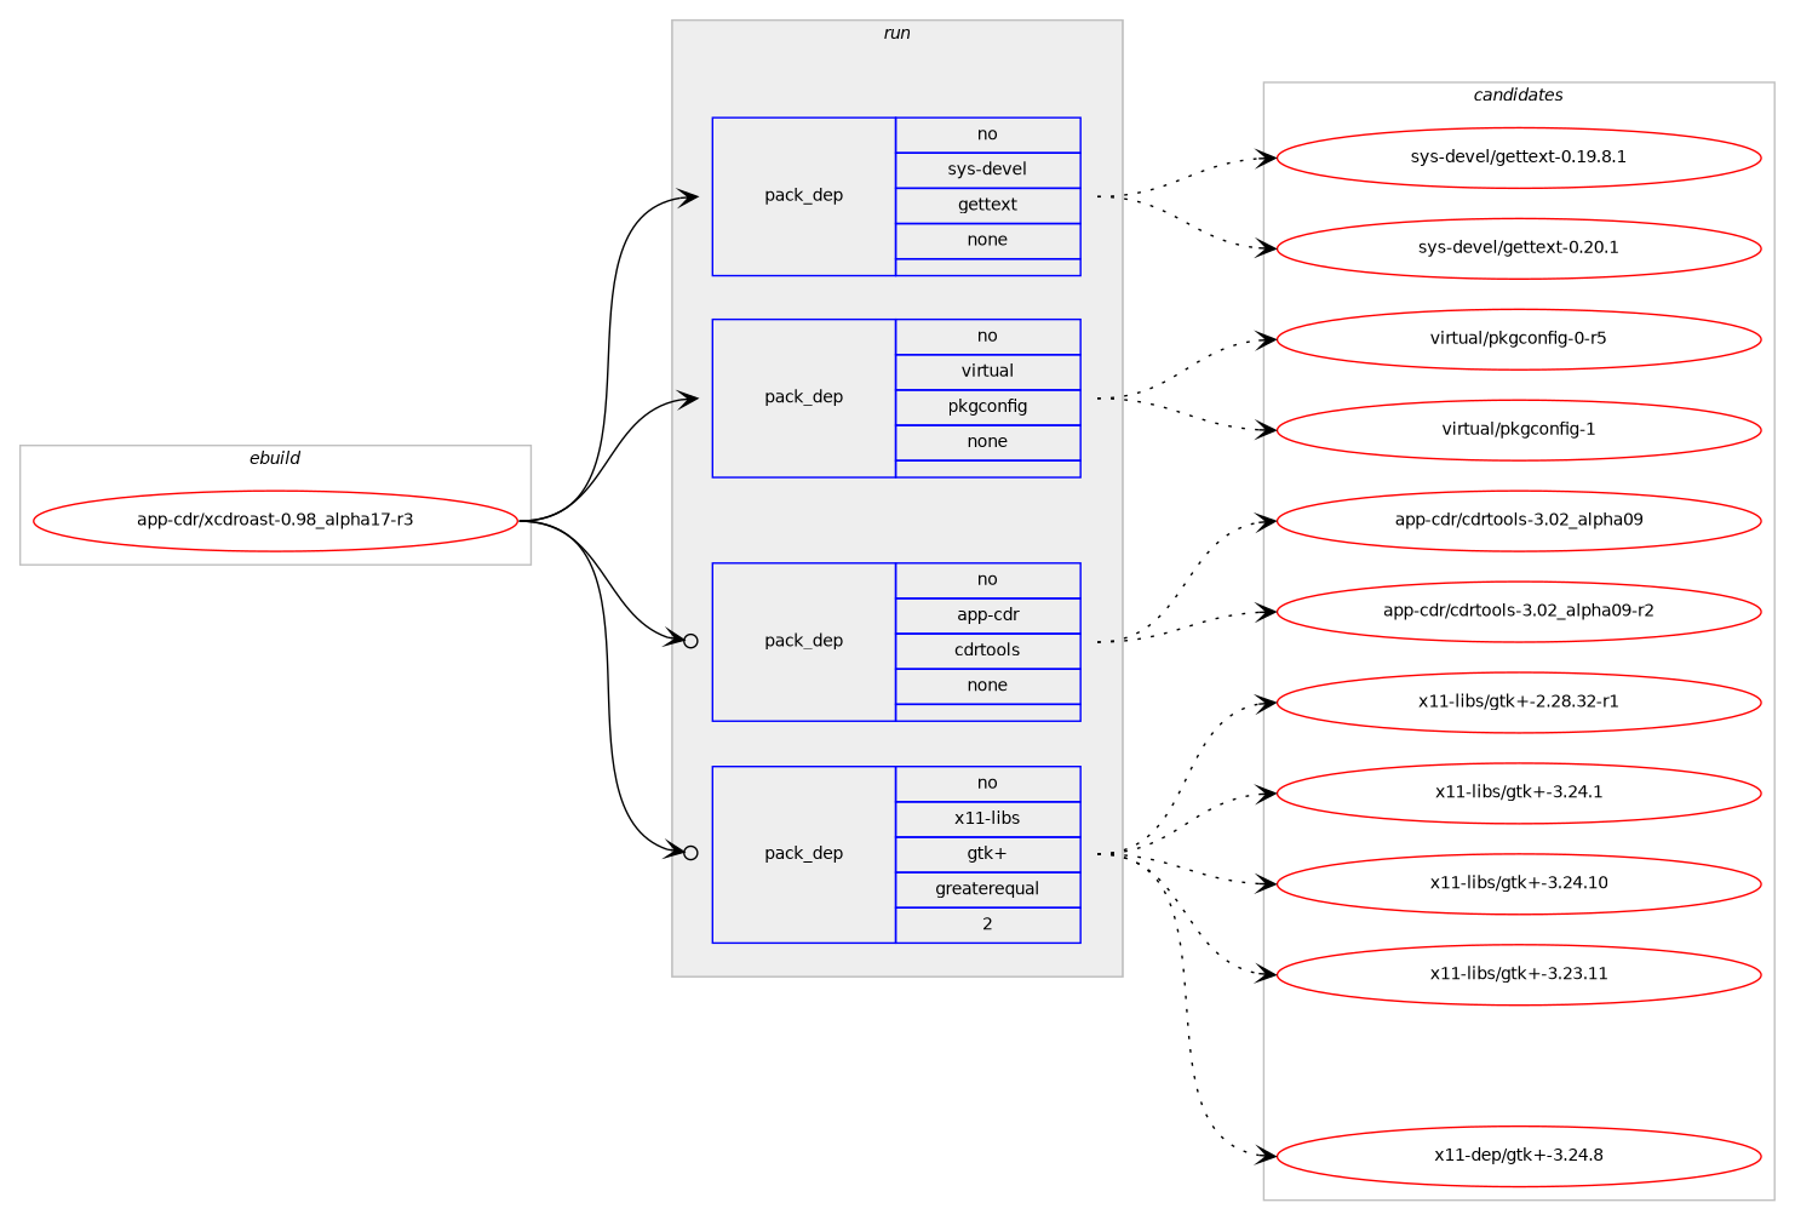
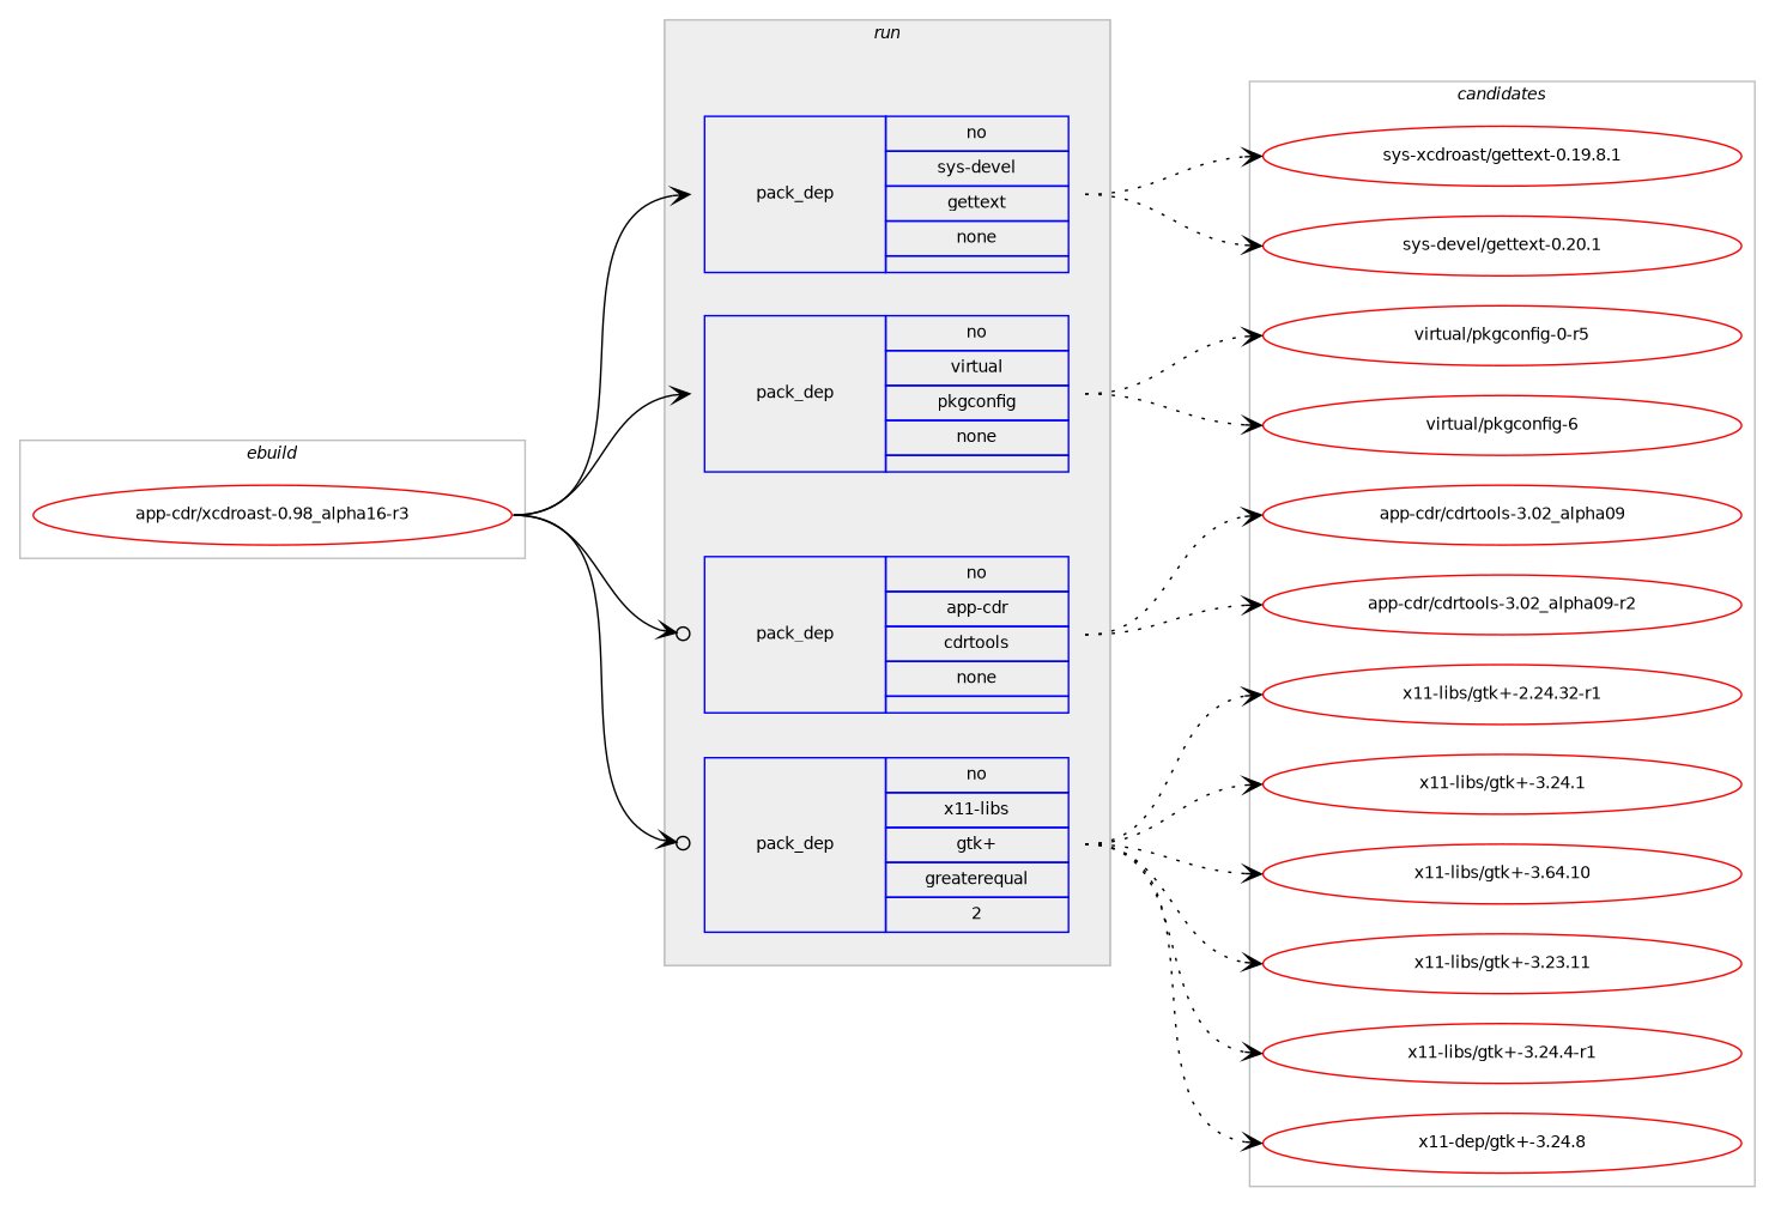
  digraph {
    compound=true
    concentrate=true
    fontname=Helvetica
    fontsize=10
    newrank=true
    rankdir=LR
    ranksep=1.5
    node [color=red fontname=Helvetica fontsize=10]
    edge [arrowhead=vee headport=w style=dotted tailport=e weight=100]
-   n1 [label="app-cdr/xcdroast-0.98_alpha17-r3" width=4]
+   n1 [label="app-cdr/xcdroast-0.98_alpha16-r3" width=4]
    n2 [color=blue label=<<TABLE BORDER="0" CELLBORDER="1" CELLSPACING="0" CELLPADDING="4" WIDTH="220"><TR><TD ROWSPAN="6" CELLPADDING="30">pack_dep</TD></TR><TR><TD WIDTH="110">no</TD></TR><TR><TD>sys-devel</TD></TR><TR><TD>gettext</TD></TR><TR><TD>none</TD></TR><TR><TD></TD></TR></TABLE>> shape=none]
    n3 [color=blue label=<<TABLE BORDER="0" CELLBORDER="1" CELLSPACING="0" CELLPADDING="4" WIDTH="220"><TR><TD ROWSPAN="6" CELLPADDING="30">pack_dep</TD></TR><TR><TD WIDTH="110">no</TD></TR><TR><TD>virtual</TD></TR><TR><TD>pkgconfig</TD></TR><TR><TD>none</TD></TR><TR><TD></TD></TR></TABLE>> shape=none]
    n4 [color=blue label=<<TABLE BORDER="0" CELLBORDER="1" CELLSPACING="0" CELLPADDING="4" WIDTH="220"><TR><TD ROWSPAN="6" CELLPADDING="30">pack_dep</TD></TR><TR><TD WIDTH="110">no</TD></TR><TR><TD>app-cdr</TD></TR><TR><TD>cdrtools</TD></TR><TR><TD>none</TD></TR><TR><TD></TD></TR></TABLE>> shape=none]
    n5 [color=blue label=<<TABLE BORDER="0" CELLBORDER="1" CELLSPACING="0" CELLPADDING="4" WIDTH="220"><TR><TD ROWSPAN="6" CELLPADDING="30">pack_dep</TD></TR><TR><TD WIDTH="110">no</TD></TR><TR><TD>x11-libs</TD></TR><TR><TD>gtk+</TD></TR><TR><TD>greaterequal</TD></TR><TR><TD>2</TD></TR></TABLE>> shape=none]
-   n6 [label="sys-devel/gettext-0.19.8.1" width=4]
+   n6 [label="sys-xcdroast/gettext-0.19.8.1" width=4]
    n7 [label="sys-devel/gettext-0.20.1" width=4]
    n8 [label="virtual/pkgconfig-0-r5" width=4]
-   n9 [label="virtual/pkgconfig-1" width=4]
+   n9 [label="virtual/pkgconfig-6" width=4]
    n10 [label="app-cdr/cdrtools-3.02_alpha09" width=4]
    n11 [label="app-cdr/cdrtools-3.02_alpha09-r2" width=4]
-   n12 [label="x11-libs/gtk+-2.28.32-r1" width=4]
+   n12 [label="x11-libs/gtk+-2.24.32-r1" width=4]
    n13 [label="x11-libs/gtk+-3.24.1" width=4]
-   n14 [label="x11-libs/gtk+-3.24.10" width=4]
+   n14 [label="x11-libs/gtk+-3.64.10" width=4]
    n15 [label="x11-libs/gtk+-3.23.11" width=4]
+   n16 [label="x11-libs/gtk+-3.24.4-r1" width=4]
    n17 [label="x11-dep/gtk+-3.24.8" width=4]
    subgraph cluster_1 {
      color=gray
      label=<<i>ebuild</i>>
      rank=same
      n1
    }
    subgraph cluster_2 {
      color=gray
      label=<<i>dependencies</i>>
      subgraph cluster_3 {
        color=gray
        fillcolor="#eeeeee"
        label=<<i>compile</i>>
        style=filled
        subgraph sub_4 {
          color=gray
          fillcolor="#eeeeee"
          label=<<i>compile</i>>
          style=filled
          n2
        }
        subgraph sub_5 {
          color=gray
          fillcolor="#eeeeee"
          label=<<i>compile</i>>
          style=filled
          n3
        }
      }
      subgraph cluster_6 {
        color=gray
        fillcolor="#eeeeee"
        label=<<i>compile and run</i>>
        style=filled
        subgraph sub_7 {
          color=gray
          fillcolor="#eeeeee"
          label=<<i>compile and run</i>>
          style=filled
          n4
        }
        subgraph sub_8 {
          color=gray
          fillcolor="#eeeeee"
          label=<<i>compile and run</i>>
          style=filled
          n5
        }
      }
      subgraph cluster_9 {
        color=gray
        fillcolor="#eeeeee"
        label=<<i>run</i>>
        style=filled
      }
    }
    subgraph cluster_10 {
      color=gray
      label=<<i>candidates</i>>
      rank=same
      subgraph sub_11 {
        color=black
        label=<<i>candidates</i>>
        nodesep=1
        rank=same
        n6
        n7
      }
      subgraph sub_12 {
        color=black
        label=<<i>candidates</i>>
        nodesep=1
        rank=same
        n8
        n9
      }
      subgraph sub_13 {
        color=black
        label=<<i>candidates</i>>
        nodesep=1
        rank=same
        n10
        n11
      }
      subgraph sub_14 {
        color=black
        label=<<i>candidates</i>>
        nodesep=1
        rank=same
        n12
        n13
        n14
        n15
+       n16
        n17
      }
    }
    n1 -> n2 [style=solid weight=20]
    n1 -> n3 [style=solid weight=20]
    n1 -> n4 [arrowhead=odotvee style=solid weight=20]
    n1 -> n5 [arrowhead=odotvee style=solid weight=20]
    n2 -> n6
    n2 -> n7
    n3 -> n8
    n3 -> n9
    n4 -> n10
    n4 -> n11
    n5 -> n12
    n5 -> n13
    n5 -> n14
    n5 -> n15
+   n5 -> n16
    n5 -> n17
  }
